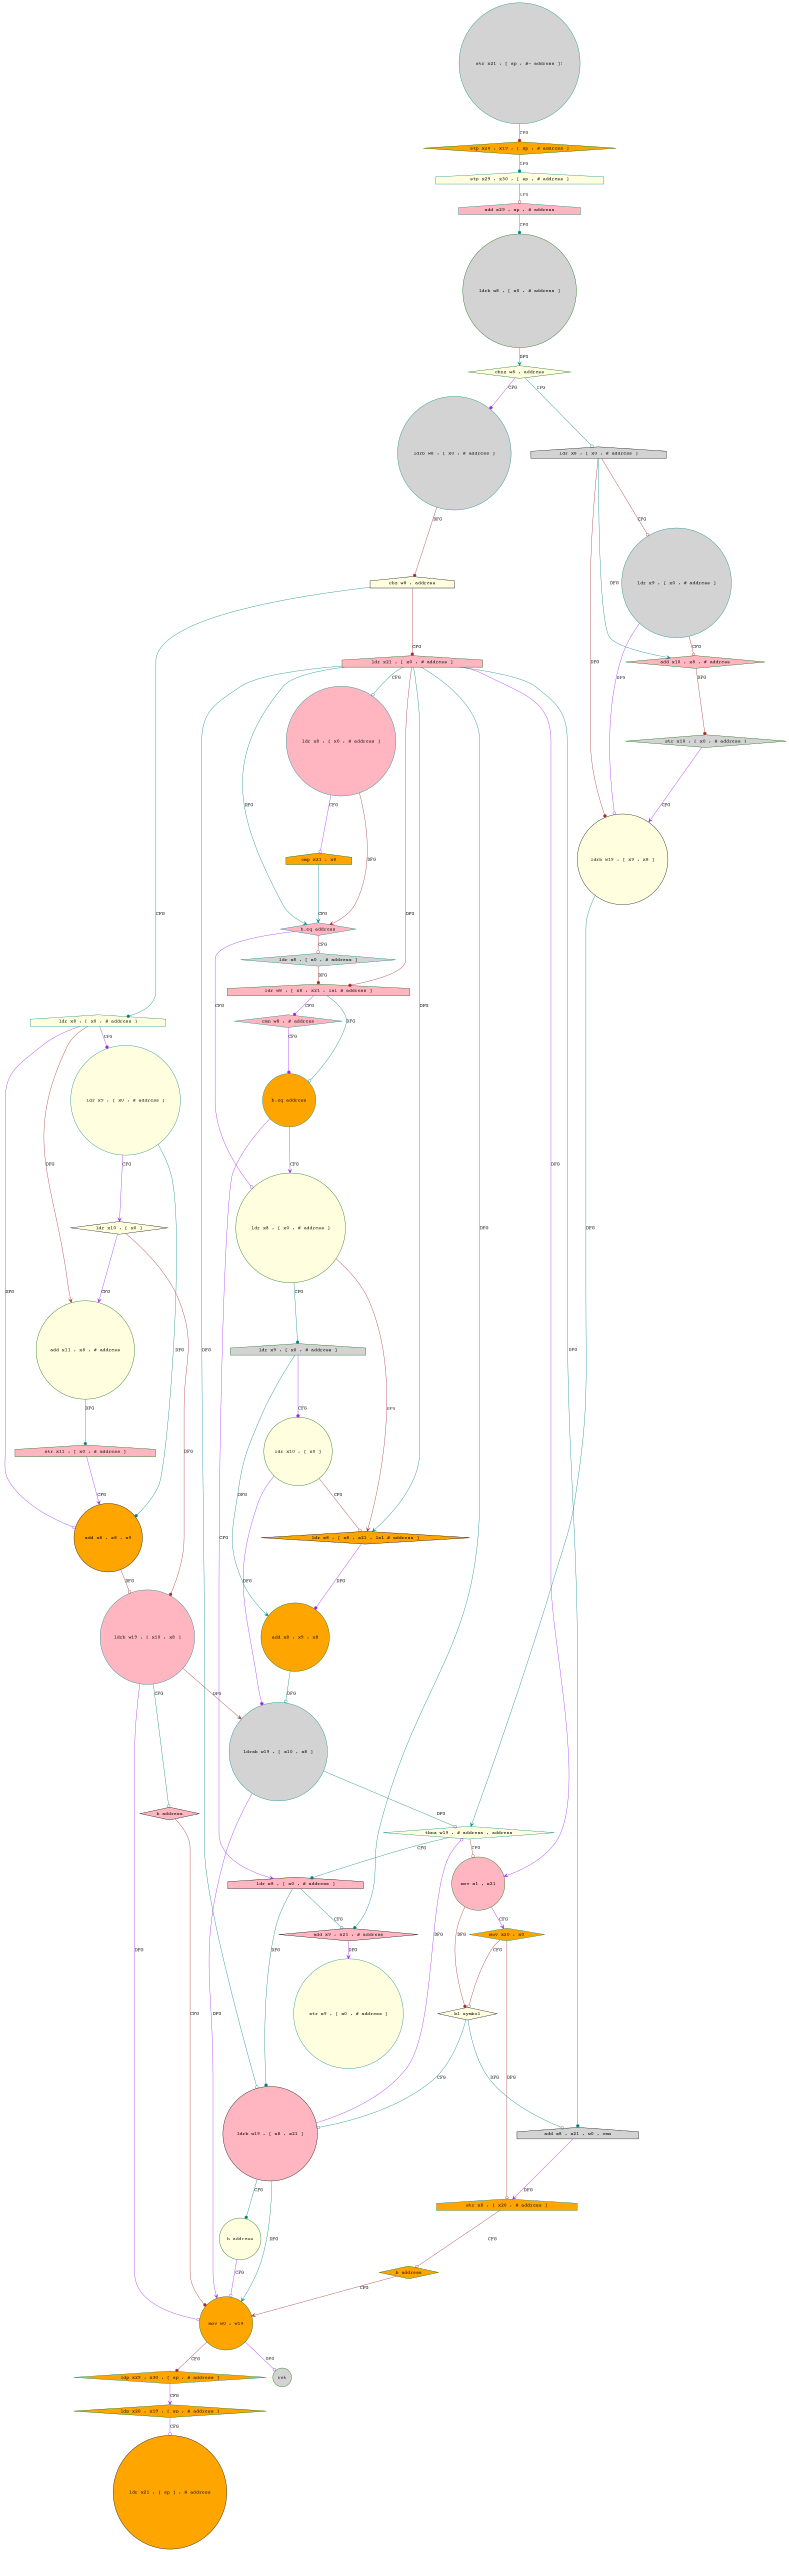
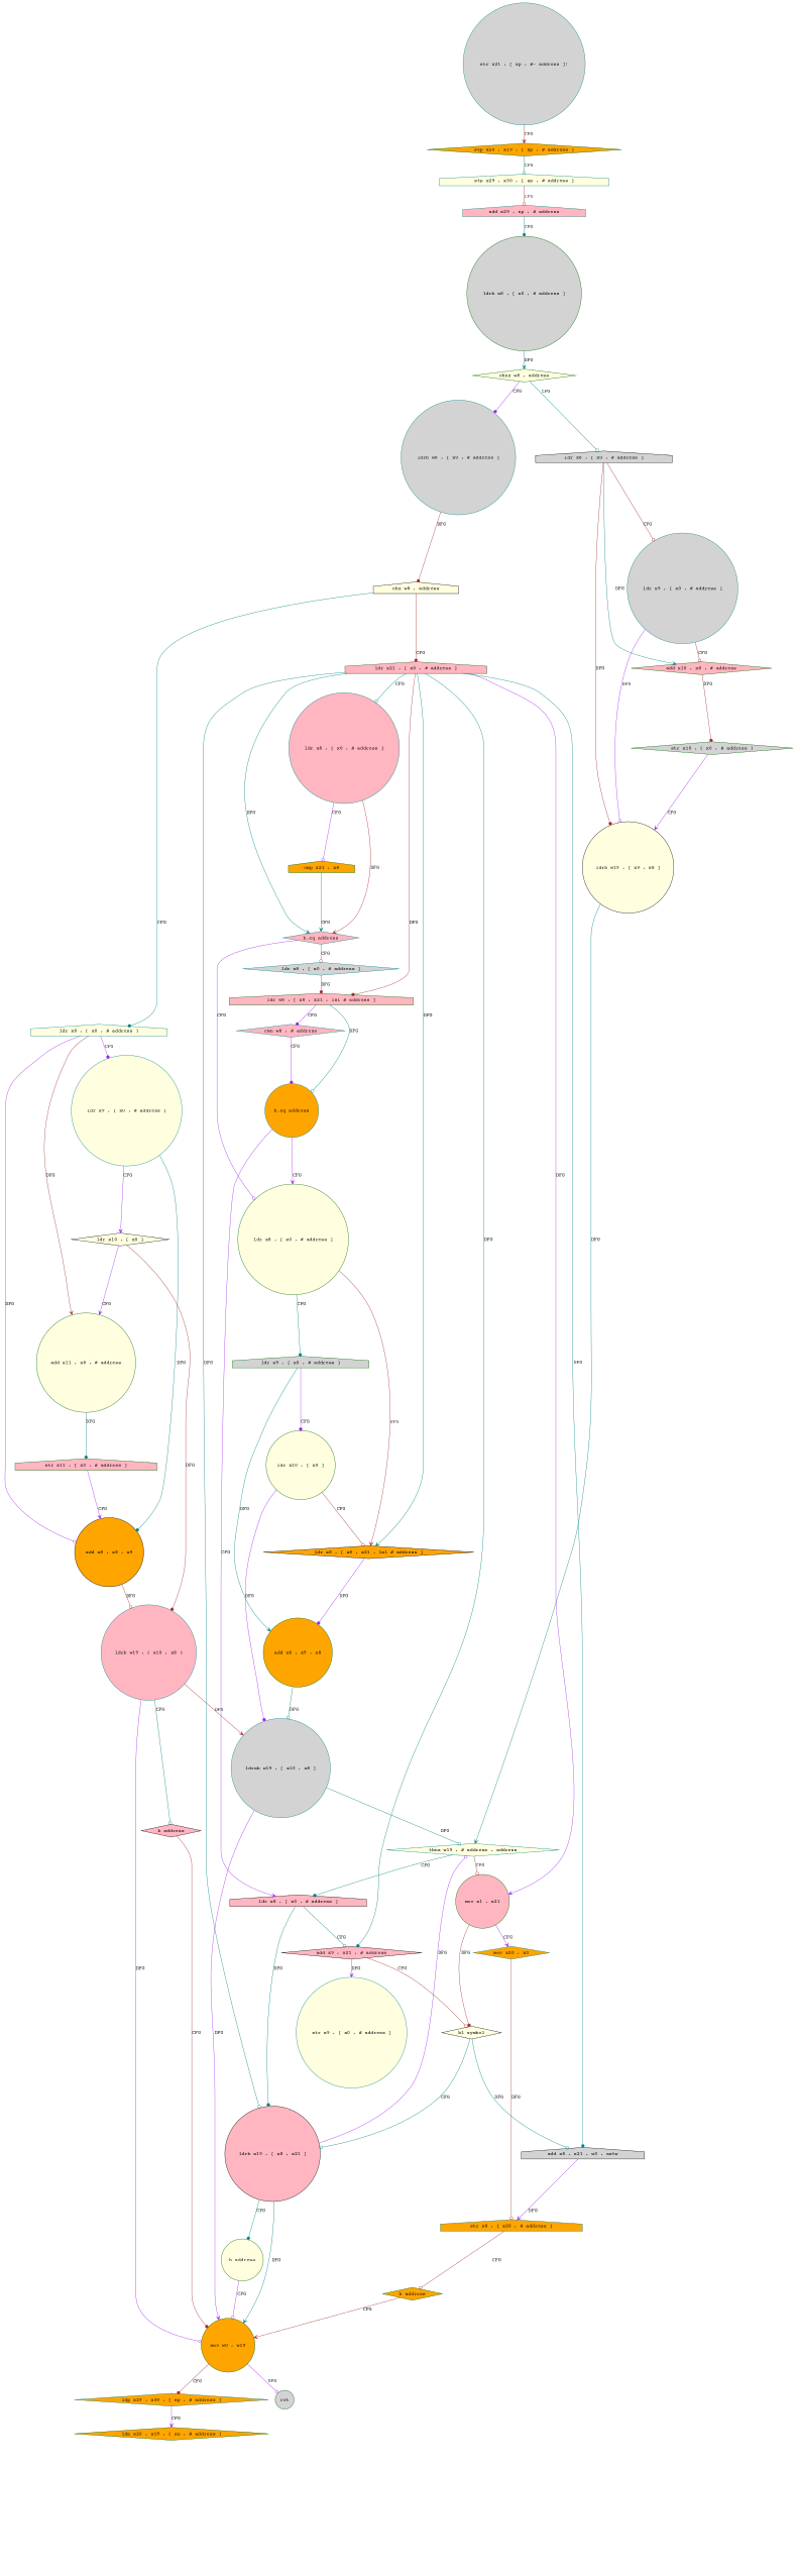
  digraph {
    fontname="Courier Prime"
    node [color=darkgreen fillcolor=lightyellow fontname="Courier Prime" shape=circle style=filled]
    edge [arrowhead=dot color=teal fontname="Courier Prime"]
    n1 [color=teal fillcolor=lightgrey label="str x21 , [ sp , #- address ]!"]
    n2 [fillcolor=orange label="stp x20 , x19 , [ sp , # address ]" shape=diamond]
    n3 [color=teal label="stp x29 , x30 , [ sp , # address ]" shape=house]
    n4 [color=teal fillcolor=lightpink label="add x29 , sp , # address" shape=house]
    n5 [fillcolor=lightgrey label="ldrb w8 , [ x0 , # address ]"]
    n6 [label="cbnz w8 , address" shape=diamond]
    n7 [color=teal fillcolor=lightgrey label="ldrb w8 , [ x0 , # address ]"]
    n8 [color=black fillcolor=lightgrey label="ldr x8 , [ x0 , # address ]" shape=house]
    n9 [color=black label="cbz w8 , address" shape=house]
    n10 [color=teal fillcolor=lightgrey label="ldr x9 , [ x0 , # address ]"]
    n11 [fillcolor=lightpink label="add x10 , x8 , # address" shape=diamond]
    n12 [color=black label="ldrb w19 , [ x9 , x8 ]"]
    n13 [color=teal label="ldr x8 , [ x0 , # address ]" shape=house]
    n14 [fillcolor=lightpink label="ldr x21 , [ x0 , # address ]" shape=house]
    n15 [fillcolor=lightgrey label="str x10 , [ x0 , # address ]" shape=diamond]
    n16 [color=teal label="tbnz w19 , # address , address" shape=diamond]
    n17 [color=teal label="ldr x9 , [ x0 , # address ]"]
    n18 [label="add x11 , x8 , # address"]
    n19 [color=black fillcolor=orange label="add x8 , x8 , x9"]
    n20 [color=teal fillcolor=lightpink label="ldr x8 , [ x0 , # address ]"]
    n21 [color=teal fillcolor=lightpink label="b.eq address" shape=diamond]
    n22 [color=black fillcolor=orange label="ldr x8 , [ x8 , x21 , lsl # address ]" shape=diamond]
    n23 [fillcolor=lightpink label="mov x1 , x21"]
    n24 [fillcolor=lightpink label="ldr w8 , [ x8 , x21 , lsl # address ]" shape=house]
    n25 [color=black fillcolor=lightpink label="add x9 , x21 , # address" shape=diamond]
    n26 [color=black fillcolor=lightpink label="ldrb w19 , [ x8 , x21 ]"]
-   n27 [color=black fillcolor=lightgrey label="add x8 , x21 , w0 , cmn" shape=house]
+   n27 [color=black fillcolor=lightgrey label="add x8 , x21 , w0 , sxtw" shape=house]
    n28 [color=black label="ldr x10 , [ x0 ]" shape=diamond]
    n29 [fillcolor=lightpink label="str x11 , [ x0 , # address ]" shape=house]
    n30 [color=teal fillcolor=lightpink label="ldrb w19 , [ x10 , x8 ]"]
    n31 [fillcolor=orange label="cmp x21 , x8" shape=house]
    n32 [label="ldr x8 , [ x0 , # address ]"]
    n33 [color=teal fillcolor=lightgrey label="ldr x8 , [ x0 , # address ]" shape=diamond]
    n34 [fillcolor=orange label="add x8 , x9 , x8"]
    n35 [color=teal fillcolor=orange label="mov x20 , x0" shape=diamond]
    n36 [color=black label="bl symbol" shape=diamond]
    n37 [color=teal fillcolor=lightpink label="cmn w8 , # address" shape=diamond]
    n38 [color=teal fillcolor=orange label="b.eq address"]
    n39 [color=teal label="str x9 , [ x0 , # address ]"]
    n40 [fillcolor=orange label="mov w0 , w19"]
    n41 [label="b address"]
    n42 [color=teal fillcolor=orange label="str x8 , [ x20 , # address ]" shape=house]
    n43 [color=teal fillcolor=orange label="ldp x29 , x30 , [ sp , # address ]" shape=diamond]
    n44 [fillcolor=lightgrey label=ret]
    n45 [color=black fillcolor=lightpink label="ldr x8 , [ x0 , # address ]" shape=house]
    n46 [fillcolor=orange label="ldp x20 , x19 , [ sp , # address ]" shape=diamond]
    n47 [color=black fillcolor=lightpink label="b address" shape=diamond]
    n48 [color=teal fillcolor=lightgrey label="ldrsb w19 , [ x10 , x8 ]"]
    n49 [fillcolor=lightgrey label="ldr x9 , [ x0 , # address ]" shape=house]
    n50 [label="ldr x10 , [ x0 ]"]
-   n51 [color=black fillcolor=orange label="ldr x21 , [ sp ] , # address"]
    n52 [fillcolor=orange label="b address" shape=diamond]
-   n1 -> n2 [color=brown label=CFG]
-   n2 -> n3 [label=CFG]
+   n1 -> n2 [arrowhead=vee color=brown label=CFG]
+   n2 -> n3 [arrowhead=odot label=CFG]
    n3 -> n4 [arrowhead=odot color=brown label=CFG]
    n4 -> n5 [label=CFG]
    n5 -> n6 [arrowhead=vee label=DFG]
    n6 -> n7 [color=purple label=CFG]
    n6 -> n8 [arrowhead=odot label=CFG]
    n7 -> n9 [color=brown label=DFG]
    n8 -> n10 [arrowhead=odot color=brown label=CFG]
    n8 -> n11 [arrowhead=vee label=DFG]
    n8 -> n12 [color=brown label=DFG]
    n9 -> n13 [label=CFG]
    n9 -> n14 [color=brown label=CFG]
    n10 -> n11 [arrowhead=odot color=brown label=CFG]
    n10 -> n12 [arrowhead=odot color=purple label=DFG]
    n11 -> n15 [color=brown label=DFG]
    n12 -> n16 [arrowhead=vee label=DFG]
    n13 -> n17 [color=purple label=CFG]
    n13 -> n18 [arrowhead=vee color=brown label=DFG]
    n13 -> n19 [arrowhead=odot color=purple label=DFG]
    n14 -> n20 [arrowhead=odot label=CFG]
    n14 -> n21 [arrowhead=vee label=DFG]
    n14 -> n22 [arrowhead=vee label=DFG]
    n14 -> n23 [arrowhead=vee color=purple label=DFG]
    n14 -> n24 [color=brown label=DFG]
    n14 -> n25 [label=DFG]
    n14 -> n26 [arrowhead=odot label=DFG]
    n14 -> n27 [label=DFG]
    n15 -> n12 [arrowhead=vee color=purple label=CFG]
    n16 -> n23 [arrowhead=odot color=brown label=CFG]
    n16 -> n45 [label=CFG]
    n17 -> n19 [label=DFG]
    n17 -> n28 [arrowhead=vee color=purple label=CFG]
    n18 -> n29 [label=DFG]
    n19 -> n30 [arrowhead=odot color=brown label=DFG]
    n20 -> n21 [arrowhead=vee color=brown label=DFG]
    n20 -> n31 [arrowhead=odot color=purple label=CFG]
    n21 -> n32 [arrowhead=odot color=purple label=CFG]
    n21 -> n33 [arrowhead=odot color=brown label=CFG]
    n22 -> n34 [color=purple label=DFG]
    n23 -> n35 [arrowhead=vee color=purple label=CFG]
    n23 -> n36 [color=brown label=DFG]
    n24 -> n37 [color=purple label=CFG]
    n24 -> n38 [arrowhead=odot label=DFG]
    n25 -> n39 [arrowhead=vee color=purple label=DFG]
    n26 -> n16 [arrowhead=odot color=purple label=DFG]
    n26 -> n40 [arrowhead=vee label=DFG]
    n26 -> n41 [label=CFG]
    n27 -> n42 [arrowhead=vee color=purple label=DFG]
    n28 -> n18 [arrowhead=vee color=purple label=CFG]
    n28 -> n30 [color=brown label=DFG]
    n29 -> n19 [arrowhead=vee color=purple label=CFG]
    n30 -> n40 [arrowhead=odot color=purple label=DFG]
    n30 -> n47 [arrowhead=odot label=CFG]
    n30 -> n48 [arrowhead=vee color=brown label=DFG]
    n31 -> n21 [arrowhead=vee label=CFG]
    n32 -> n22 [arrowhead=vee color=brown label=DFG]
    n32 -> n49 [label=CFG]
    n33 -> n24 [color=brown label=DFG]
    n34 -> n48 [arrowhead=odot label=DFG]
-   n35 -> n36 [arrowhead=odot color=brown label=CFG]
+   n25 -> n36 [arrowhead=odot color=brown label=CFG]
    n35 -> n42 [arrowhead=odot color=brown label=DFG]
    n36 -> n26 [arrowhead=odot label=CFG]
    n36 -> n27 [arrowhead=odot label=DFG]
    n37 -> n38 [color=purple label=CFG]
    n38 -> n32 [arrowhead=vee color=purple label=CFG]
    n38 -> n45 [arrowhead=vee color=purple label=CFG]
    n40 -> n43 [color=brown label=CFG]
    n40 -> n44 [arrowhead=odot color=purple label=DFG]
    n41 -> n40 [arrowhead=odot color=purple label=CFG]
    n42 -> n52 [arrowhead=odot color=brown label=CFG]
    n43 -> n46 [arrowhead=vee color=purple label=CFG]
    n45 -> n25 [arrowhead=odot label=CFG]
    n45 -> n26 [label=DFG]
-   n46 -> n51 [arrowhead=odot color=purple label=CFG]
    n47 -> n40 [color=brown label=CFG]
    n48 -> n16 [arrowhead=odot label=DFG]
    n48 -> n40 [arrowhead=vee color=purple label=DFG]
    n49 -> n34 [arrowhead=vee label=DFG]
    n49 -> n50 [color=purple label=CFG]
    n50 -> n22 [arrowhead=odot color=brown label=CFG]
    n50 -> n48 [color=purple label=DFG]
    n52 -> n40 [arrowhead=vee color=brown label=CFG]
  }
